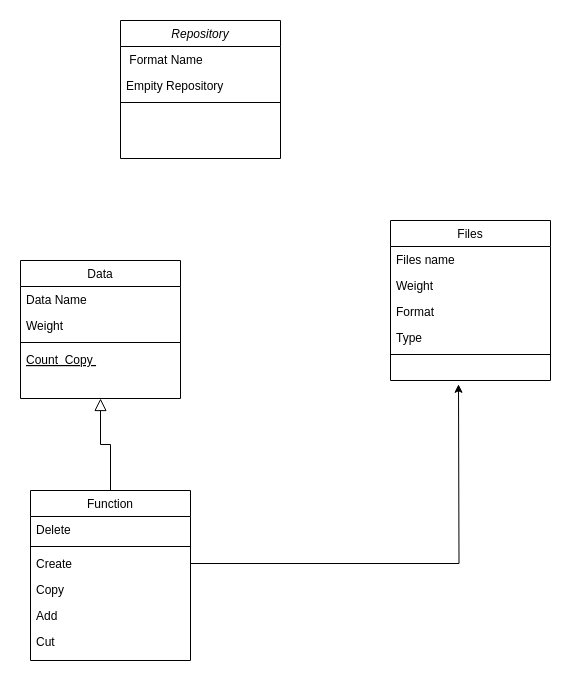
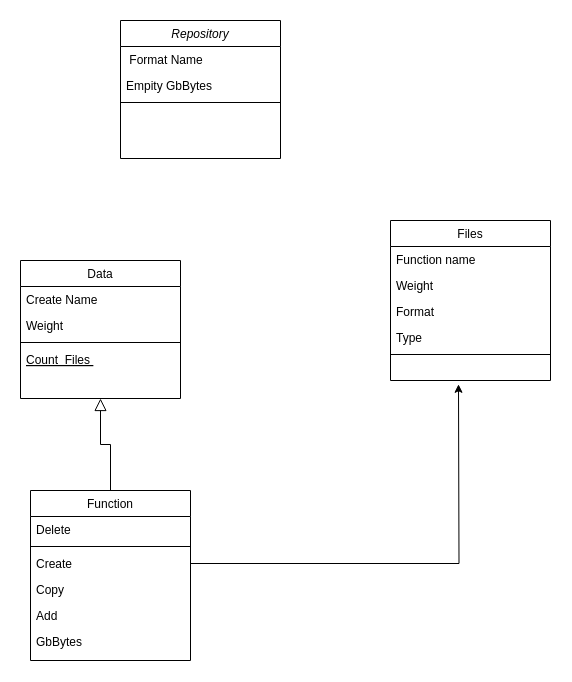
  <mxCell id="0" />
  <mxCell id="1" parent="0" />
  <mxCell id="2" value="Repository" style="swimlane;fontStyle=2;align=center;verticalAlign=top;childLayout=stackLayout;horizontal=1;startSize=26;horizontalStack=0;resizeParent=1;resizeLast=0;collapsible=1;marginBottom=0;rounded=0;shadow=0;strokeWidth=1;" parent="1" vertex="1"><mxGeometry x="120" y="20" width="160" height="138" as="geometry"><mxRectangle x="230" y="140" width="160" height="26" as="alternateBounds" /></mxGeometry></mxCell>
  <mxCell id="3" value=" Format Name" style="text;align=left;verticalAlign=top;spacingLeft=4;spacingRight=4;overflow=hidden;rotatable=0;points=[[0,0.5],[1,0.5]];portConstraint=eastwest;" parent="2" vertex="1"><mxGeometry y="26" width="160" height="26" as="geometry" /></mxCell>
- <mxCell id="4" value="Empity Repository" style="text;align=left;verticalAlign=top;spacingLeft=4;spacingRight=4;overflow=hidden;rotatable=0;points=[[0,0.5],[1,0.5]];portConstraint=eastwest;rounded=0;shadow=0;html=0;" parent="2" vertex="1"><mxGeometry y="52" width="160" height="26" as="geometry" /></mxCell>
+ <mxCell id="4" value="Empity GbBytes" style="text;align=left;verticalAlign=top;spacingLeft=4;spacingRight=4;overflow=hidden;rotatable=0;points=[[0,0.5],[1,0.5]];portConstraint=eastwest;rounded=0;shadow=0;html=0;" parent="2" vertex="1"><mxGeometry y="52" width="160" height="26" as="geometry" /></mxCell>
  <mxCell id="5" value="" style="line;html=1;strokeWidth=1;align=left;verticalAlign=middle;spacingTop=-1;spacingLeft=3;spacingRight=3;rotatable=0;labelPosition=right;points=[];portConstraint=eastwest;" parent="2" vertex="1"><mxGeometry y="78" width="160" height="8" as="geometry" /></mxCell>
  <mxCell id="6" value="Data" style="swimlane;fontStyle=0;align=center;verticalAlign=top;childLayout=stackLayout;horizontal=1;startSize=26;horizontalStack=0;resizeParent=1;resizeLast=0;collapsible=1;marginBottom=0;rounded=0;shadow=0;strokeWidth=1;" parent="1" vertex="1"><mxGeometry x="20" y="260" width="160" height="138" as="geometry"><mxRectangle x="130" y="380" width="160" height="26" as="alternateBounds" /></mxGeometry></mxCell>
- <mxCell id="7" value="Data Name" style="text;align=left;verticalAlign=top;spacingLeft=4;spacingRight=4;overflow=hidden;rotatable=0;points=[[0,0.5],[1,0.5]];portConstraint=eastwest;" parent="6" vertex="1"><mxGeometry y="26" width="160" height="26" as="geometry" /></mxCell>
+ <mxCell id="7" value="Create Name" style="text;align=left;verticalAlign=top;spacingLeft=4;spacingRight=4;overflow=hidden;rotatable=0;points=[[0,0.5],[1,0.5]];portConstraint=eastwest;" parent="6" vertex="1"><mxGeometry y="26" width="160" height="26" as="geometry" /></mxCell>
  <mxCell id="8" value="Weight" style="text;align=left;verticalAlign=top;spacingLeft=4;spacingRight=4;overflow=hidden;rotatable=0;points=[[0,0.5],[1,0.5]];portConstraint=eastwest;rounded=0;shadow=0;html=0;" parent="6" vertex="1"><mxGeometry y="52" width="160" height="26" as="geometry" /></mxCell>
  <mxCell id="9" value="" style="line;html=1;strokeWidth=1;align=left;verticalAlign=middle;spacingTop=-1;spacingLeft=3;spacingRight=3;rotatable=0;labelPosition=right;points=[];portConstraint=eastwest;" parent="6" vertex="1"><mxGeometry y="78" width="160" height="8" as="geometry" /></mxCell>
- <mxCell id="10" value="Count  Copy " style="text;align=left;verticalAlign=top;spacingLeft=4;spacingRight=4;overflow=hidden;rotatable=0;points=[[0,0.5],[1,0.5]];portConstraint=eastwest;fontStyle=4" parent="6" vertex="1"><mxGeometry y="86" width="160" height="26" as="geometry" /></mxCell>
+ <mxCell id="10" value="Count  Files " style="text;align=left;verticalAlign=top;spacingLeft=4;spacingRight=4;overflow=hidden;rotatable=0;points=[[0,0.5],[1,0.5]];portConstraint=eastwest;fontStyle=4" parent="6" vertex="1"><mxGeometry y="86" width="160" height="26" as="geometry" /></mxCell>
  <mxCell id="11" value="Function" style="swimlane;fontStyle=0;align=center;verticalAlign=top;childLayout=stackLayout;horizontal=1;startSize=26;horizontalStack=0;resizeParent=1;resizeLast=0;collapsible=1;marginBottom=0;rounded=0;shadow=0;strokeWidth=1;" parent="1" vertex="1"><mxGeometry x="30" y="490" width="160" height="170" as="geometry"><mxRectangle x="330" y="360" width="170" height="26" as="alternateBounds" /></mxGeometry></mxCell>
  <mxCell id="12" value="Delete" style="text;align=left;verticalAlign=top;spacingLeft=4;spacingRight=4;overflow=hidden;rotatable=0;points=[[0,0.5],[1,0.5]];portConstraint=eastwest;" parent="11" vertex="1"><mxGeometry y="26" width="160" height="26" as="geometry" /></mxCell>
  <mxCell id="13" value="" style="line;html=1;strokeWidth=1;align=left;verticalAlign=middle;spacingTop=-1;spacingLeft=3;spacingRight=3;rotatable=0;labelPosition=right;points=[];portConstraint=eastwest;" parent="11" vertex="1"><mxGeometry y="52" width="160" height="8" as="geometry" /></mxCell>
  <mxCell id="14" value="Create" style="text;align=left;verticalAlign=top;spacingLeft=4;spacingRight=4;overflow=hidden;rotatable=0;points=[[0,0.5],[1,0.5]];portConstraint=eastwest;" vertex="1" parent="11"><mxGeometry y="60" width="160" height="26" as="geometry" /></mxCell>
  <mxCell id="15" value="Copy" style="text;align=left;verticalAlign=top;spacingLeft=4;spacingRight=4;overflow=hidden;rotatable=0;points=[[0,0.5],[1,0.5]];portConstraint=eastwest;" vertex="1" parent="11"><mxGeometry y="86" width="160" height="26" as="geometry" /></mxCell>
  <mxCell id="16" value="Add" style="text;align=left;verticalAlign=top;spacingLeft=4;spacingRight=4;overflow=hidden;rotatable=0;points=[[0,0.5],[1,0.5]];portConstraint=eastwest;" vertex="1" parent="11"><mxGeometry y="112" width="160" height="26" as="geometry" /></mxCell>
- <mxCell id="17" value="Cut" style="text;align=left;verticalAlign=top;spacingLeft=4;spacingRight=4;overflow=hidden;rotatable=0;points=[[0,0.5],[1,0.5]];portConstraint=eastwest;" vertex="1" parent="11"><mxGeometry y="138" width="160" height="26" as="geometry" /></mxCell>
+ <mxCell id="17" value="GbBytes" style="text;align=left;verticalAlign=top;spacingLeft=4;spacingRight=4;overflow=hidden;rotatable=0;points=[[0,0.5],[1,0.5]];portConstraint=eastwest;" vertex="1" parent="11"><mxGeometry y="138" width="160" height="26" as="geometry" /></mxCell>
  <mxCell id="18" value="" style="endArrow=block;endSize=10;endFill=0;shadow=0;strokeWidth=1;rounded=0;edgeStyle=elbowEdgeStyle;elbow=vertical;" parent="1" source="11" edge="1"><mxGeometry width="160" relative="1" as="geometry"><mxPoint x="110" y="273" as="sourcePoint" /><mxPoint x="100" y="398" as="targetPoint" /></mxGeometry></mxCell>
  <mxCell id="19" value="Files" style="swimlane;fontStyle=0;align=center;verticalAlign=top;childLayout=stackLayout;horizontal=1;startSize=26;horizontalStack=0;resizeParent=1;resizeLast=0;collapsible=1;marginBottom=0;rounded=0;shadow=0;strokeWidth=1;" parent="1" vertex="1"><mxGeometry x="390" y="220" width="160" height="160" as="geometry"><mxRectangle x="550" y="140" width="160" height="26" as="alternateBounds" /></mxGeometry></mxCell>
- <mxCell id="20" value="Files name" style="text;align=left;verticalAlign=top;spacingLeft=4;spacingRight=4;overflow=hidden;rotatable=0;points=[[0,0.5],[1,0.5]];portConstraint=eastwest;" parent="19" vertex="1"><mxGeometry y="26" width="160" height="26" as="geometry" /></mxCell>
+ <mxCell id="20" value="Function name" style="text;align=left;verticalAlign=top;spacingLeft=4;spacingRight=4;overflow=hidden;rotatable=0;points=[[0,0.5],[1,0.5]];portConstraint=eastwest;" parent="19" vertex="1"><mxGeometry y="26" width="160" height="26" as="geometry" /></mxCell>
  <mxCell id="21" value="Weight" style="text;align=left;verticalAlign=top;spacingLeft=4;spacingRight=4;overflow=hidden;rotatable=0;points=[[0,0.5],[1,0.5]];portConstraint=eastwest;rounded=0;shadow=0;html=0;" parent="19" vertex="1"><mxGeometry y="52" width="160" height="26" as="geometry" /></mxCell>
  <mxCell id="22" value="Format" style="text;align=left;verticalAlign=top;spacingLeft=4;spacingRight=4;overflow=hidden;rotatable=0;points=[[0,0.5],[1,0.5]];portConstraint=eastwest;rounded=0;shadow=0;html=0;" parent="19" vertex="1"><mxGeometry y="78" width="160" height="26" as="geometry" /></mxCell>
  <mxCell id="23" value="Type" style="text;align=left;verticalAlign=top;spacingLeft=4;spacingRight=4;overflow=hidden;rotatable=0;points=[[0,0.5],[1,0.5]];portConstraint=eastwest;rounded=0;shadow=0;html=0;" parent="19" vertex="1"><mxGeometry y="104" width="160" height="26" as="geometry" /></mxCell>
  <mxCell id="24" value="" style="line;html=1;strokeWidth=1;align=left;verticalAlign=middle;spacingTop=-1;spacingLeft=3;spacingRight=3;rotatable=0;labelPosition=right;points=[];portConstraint=eastwest;" parent="19" vertex="1"><mxGeometry y="130" width="160" height="8" as="geometry" /></mxCell>
  <mxCell id="25" style="edgeStyle=orthogonalEdgeStyle;rounded=0;orthogonalLoop=1;jettySize=auto;html=1;entryX=0.425;entryY=0.992;entryDx=0;entryDy=0;entryPerimeter=0;" edge="1" parent="1" source="14"><mxGeometry relative="1" as="geometry"><mxPoint x="458" y="383.792" as="targetPoint" /></mxGeometry></mxCell>
